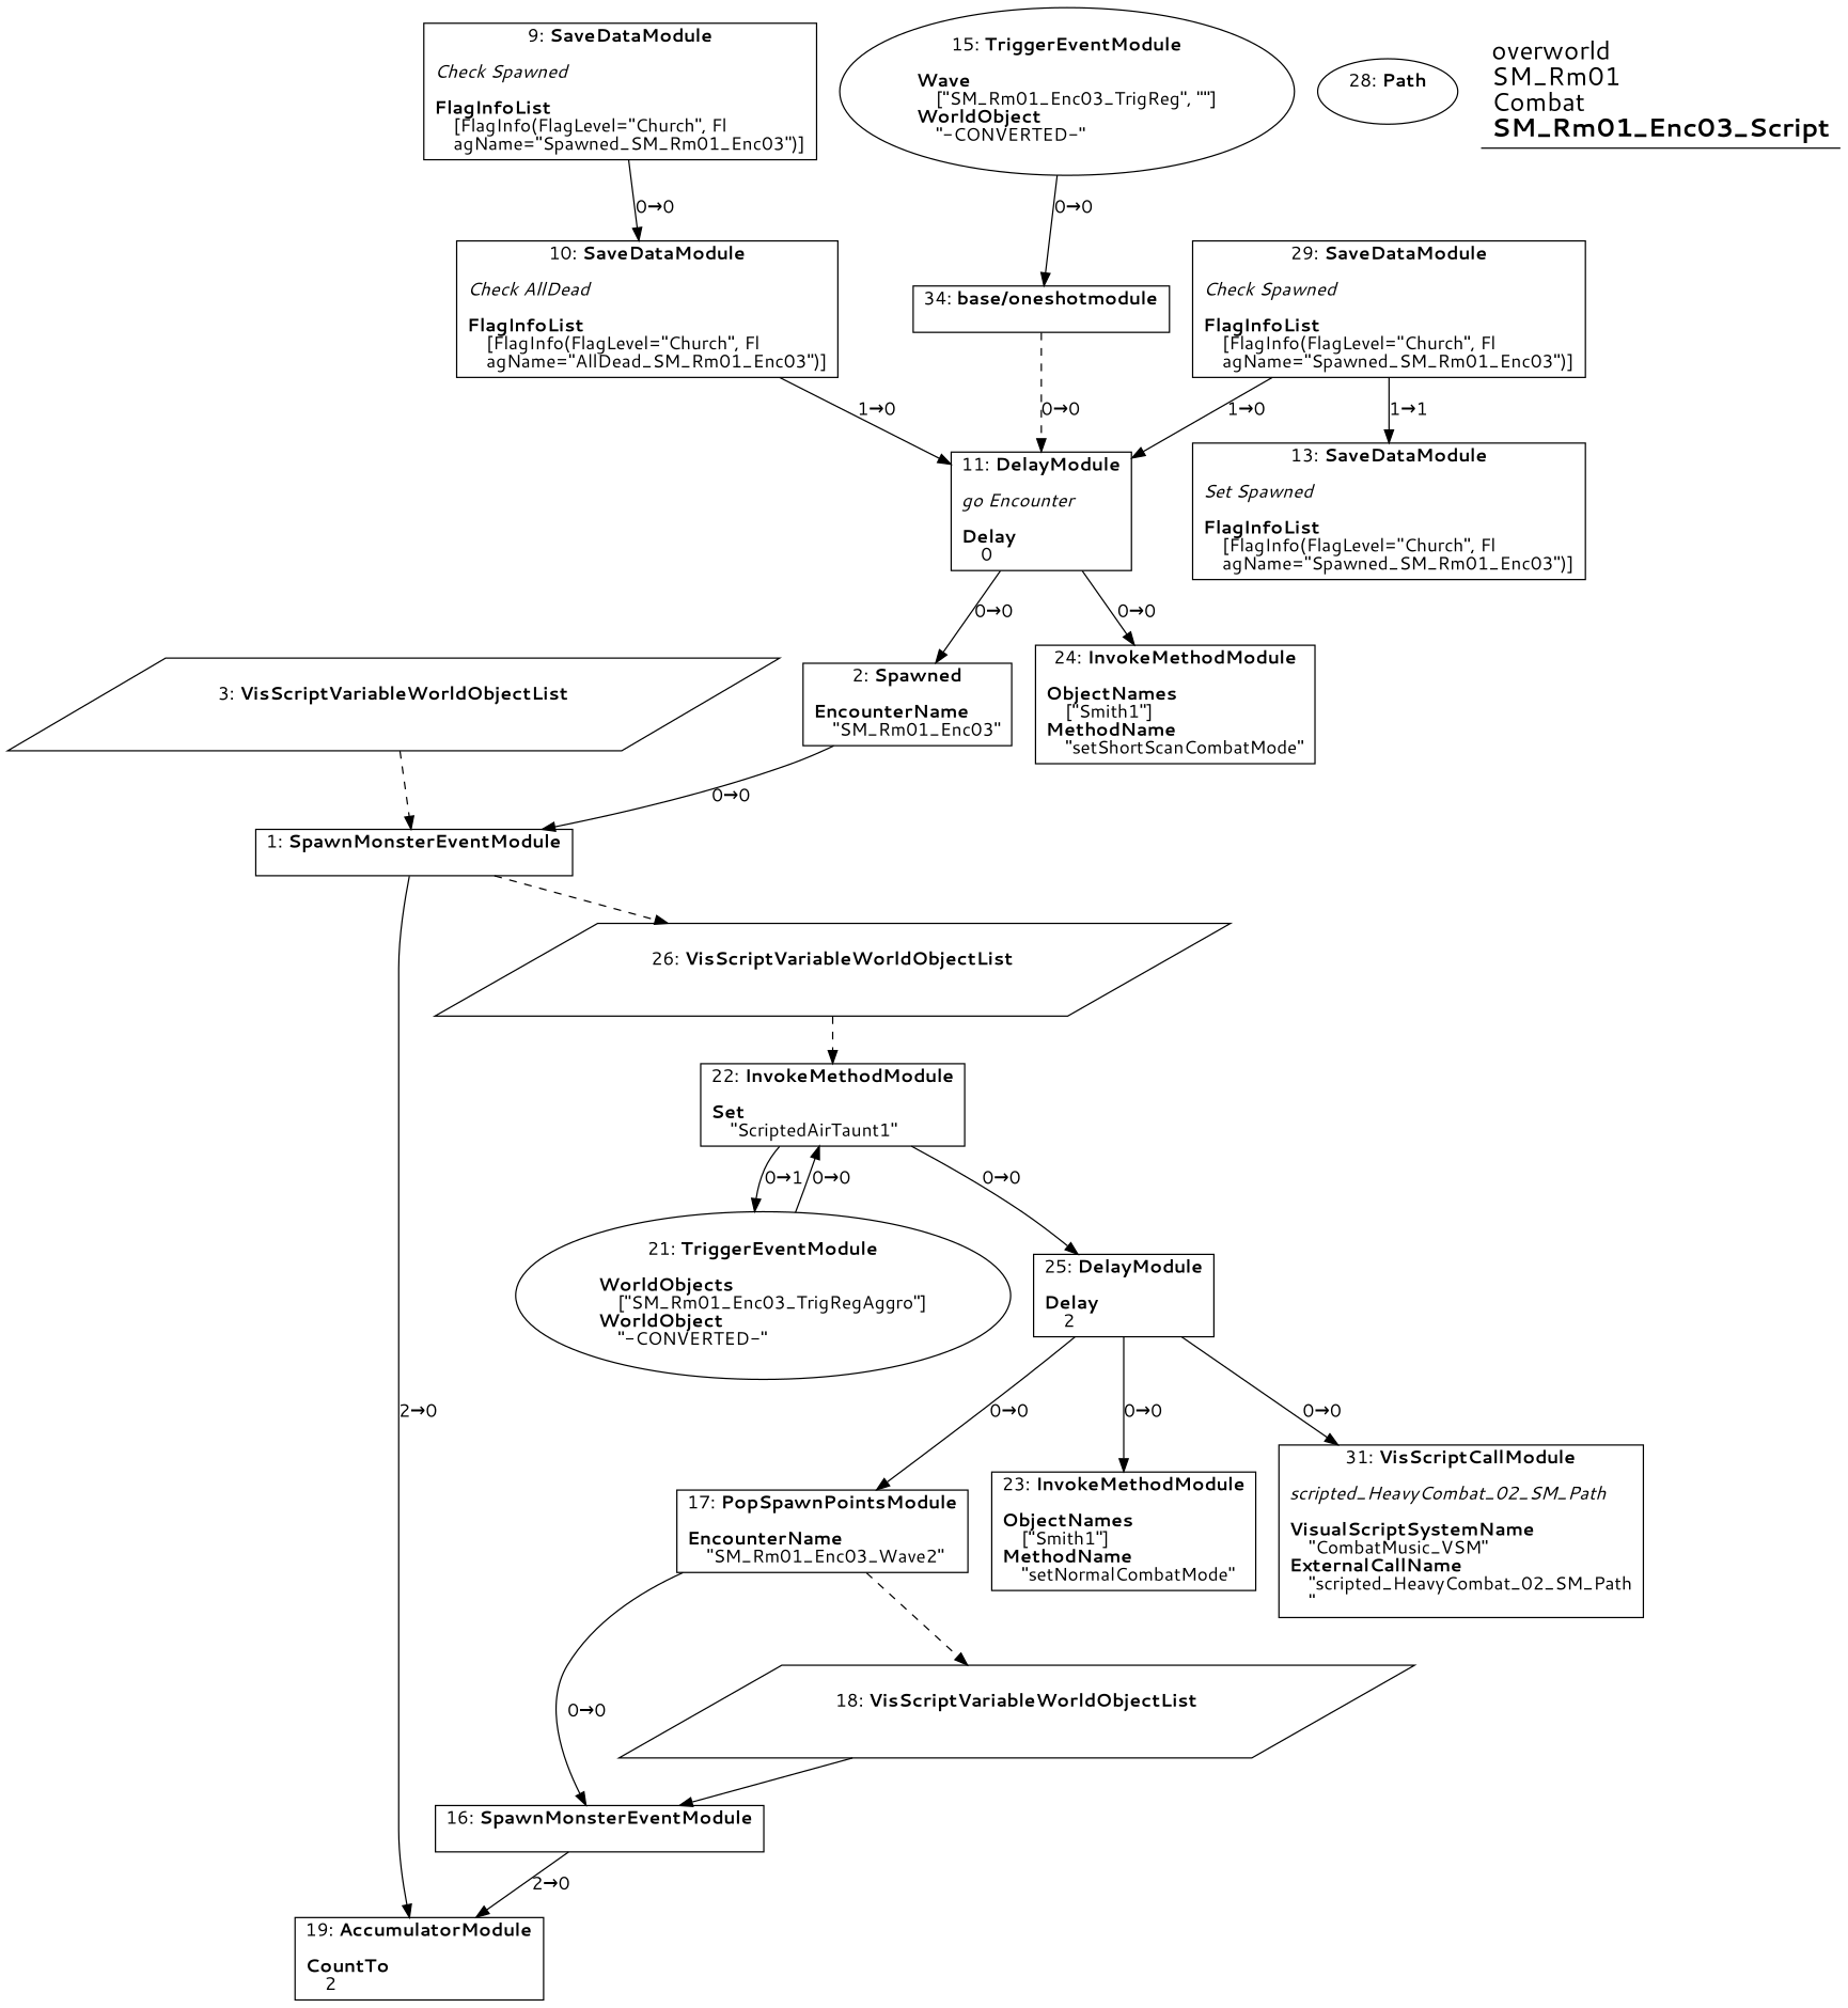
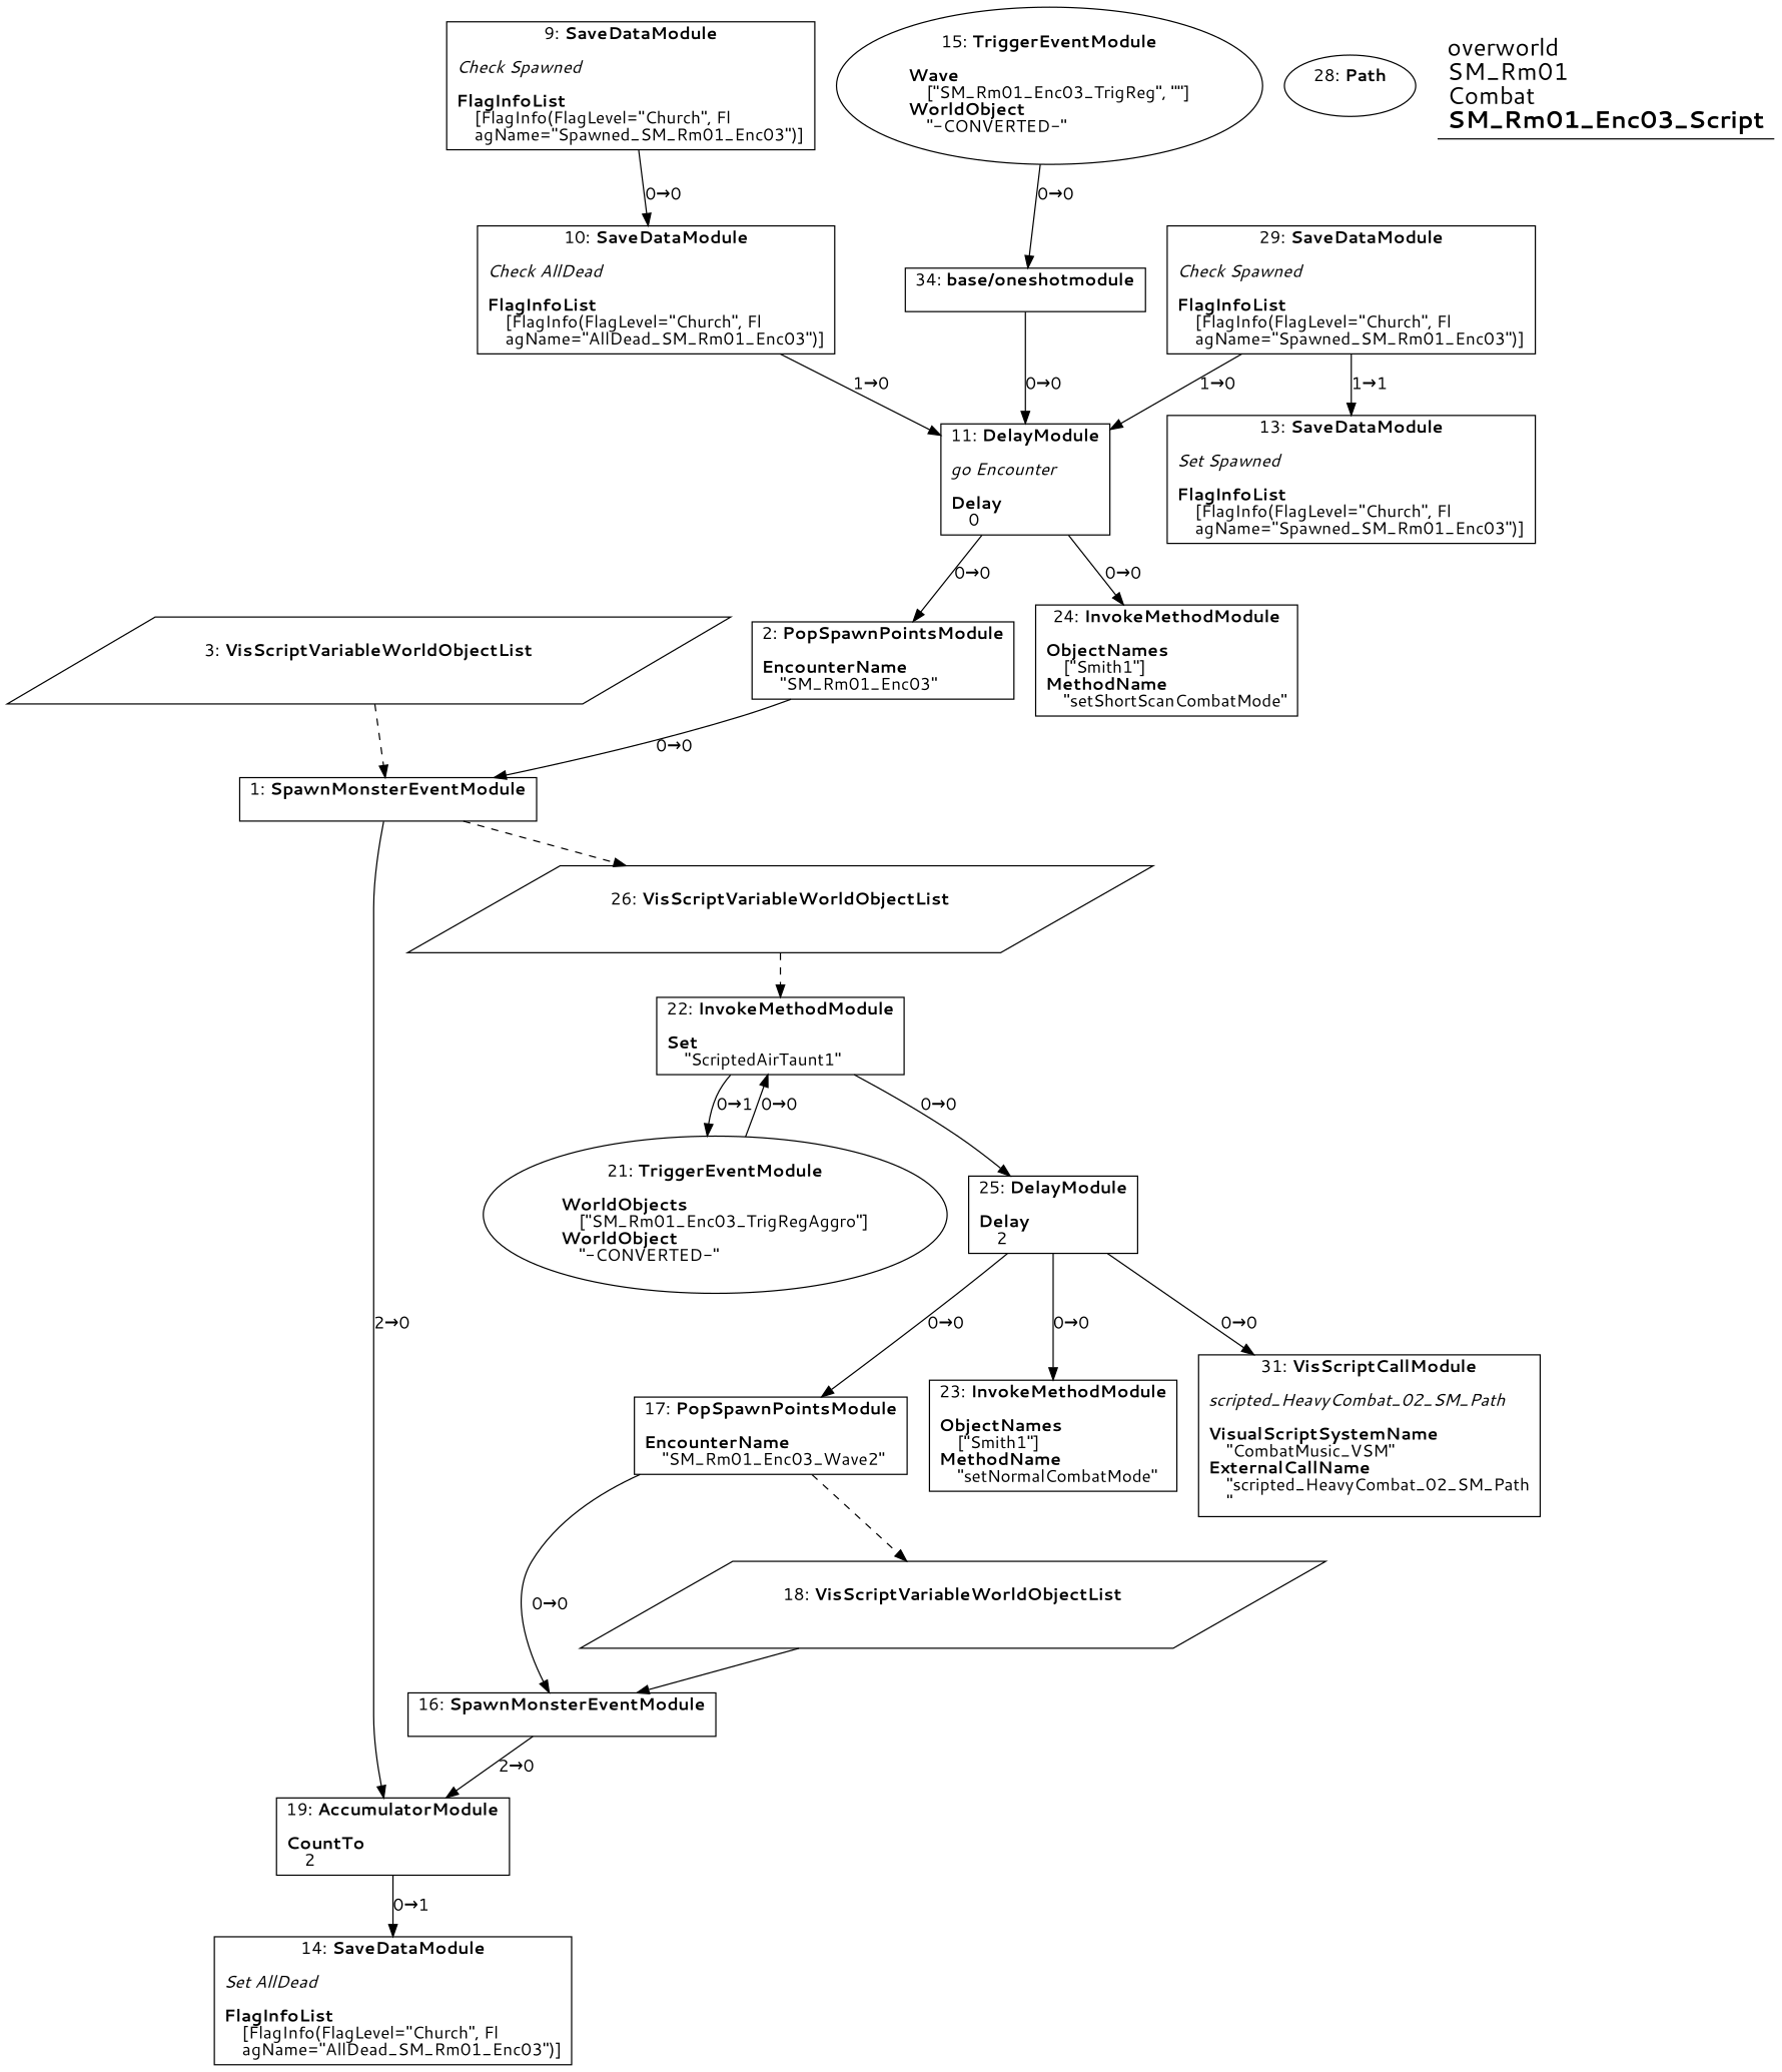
  digraph {
    fontname="Segoe UI"
    splines=spline
    node [fontname="Segoe UI" shape=box]
    edge [fontname="Segoe UI"]
    n1 [label=<1: <b>SpawnMonsterEventModule</b><br/><br/>>]
    n2 [label=<19: <b>AccumulatorModule</b><br/><br/><b>CountTo</b><br align="left"/>    2<br align="left"/>>]
    n3 [label=<26: <b>VisScriptVariableWorldObjectList</b><br/><br/>> shape=parallelogram]
+   n4 [label=<14: <b>SaveDataModule</b><br/><br/><i>Set AllDead<br align="left"/></i><br align="left"/><b>FlagInfoList</b><br align="left"/>    [FlagInfo(FlagLevel=&quot;Church&quot;, Fl<br align="left"/>    agName=&quot;AllDead_SM_Rm01_Enc03&quot;)]<br align="left"/>>]
    n5 [label=<22: <b>InvokeMethodModule</b><br/><br/><b>Set</b><br align="left"/>    &quot;ScriptedAirTaunt1&quot;<br align="left"/>>]
    n6 [label=<3: <b>VisScriptVariableWorldObjectList</b><br/><br/>> shape=parallelogram]
    n7 [label=<21: <b>TriggerEventModule</b><br/><br/><b>WorldObjects</b><br align="left"/>    [&quot;SM_Rm01_Enc03_TrigRegAggro&quot;]<br align="left"/><b>WorldObject</b><br align="left"/>    &quot;-CONVERTED-&quot;<br align="left"/>> shape=oval]
    n8 [label=<25: <b>DelayModule</b><br/><br/><b>Delay</b><br align="left"/>    2<br align="left"/>>]
-   n9 [label=<2: <b>Spawned</b><br/><br/><b>EncounterName</b><br align="left"/>    &quot;SM_Rm01_Enc03&quot;<br align="left"/>>]
+   n9 [label=<2: <b>PopSpawnPointsModule</b><br/><br/><b>EncounterName</b><br align="left"/>    &quot;SM_Rm01_Enc03&quot;<br align="left"/>>]
    n10 [label=<9: <b>SaveDataModule</b><br/><br/><i>Check Spawned<br align="left"/></i><br align="left"/><b>FlagInfoList</b><br align="left"/>    [FlagInfo(FlagLevel=&quot;Church&quot;, Fl<br align="left"/>    agName=&quot;Spawned_SM_Rm01_Enc03&quot;)]<br align="left"/>>]
    n11 [label=<10: <b>SaveDataModule</b><br/><br/><i>Check AllDead<br align="left"/></i><br align="left"/><b>FlagInfoList</b><br align="left"/>    [FlagInfo(FlagLevel=&quot;Church&quot;, Fl<br align="left"/>    agName=&quot;AllDead_SM_Rm01_Enc03&quot;)]<br align="left"/>>]
    n12 [label=<11: <b>DelayModule</b><br/><br/><i>go Encounter<br align="left"/></i><br align="left"/><b>Delay</b><br align="left"/>    0<br align="left"/>>]
    n13 [label=<24: <b>InvokeMethodModule</b><br/><br/><b>ObjectNames</b><br align="left"/>    [&quot;Smith1&quot;]<br align="left"/><b>MethodName</b><br align="left"/>    &quot;setShortScanCombatMode&quot;<br align="left"/>>]
    n14 [label=<13: <b>SaveDataModule</b><br/><br/><i>Set Spawned<br align="left"/></i><br align="left"/><b>FlagInfoList</b><br align="left"/>    [FlagInfo(FlagLevel=&quot;Church&quot;, Fl<br align="left"/>    agName=&quot;Spawned_SM_Rm01_Enc03&quot;)]<br align="left"/>>]
    n15 [label=<15: <b>TriggerEventModule</b><br/><br/><b>Wave</b><br align="left"/>    [&quot;SM_Rm01_Enc03_TrigReg&quot;, &quot;&quot;]<br align="left"/><b>WorldObject</b><br align="left"/>    &quot;-CONVERTED-&quot;<br align="left"/>> shape=oval]
    n16 [label=<34: <b>base/oneshotmodule</b><br/><br/>>]
    n17 [label=<16: <b>SpawnMonsterEventModule</b><br/><br/>>]
    n18 [label=<18: <b>VisScriptVariableWorldObjectList</b><br/><br/>> shape=parallelogram]
    n19 [label=<17: <b>PopSpawnPointsModule</b><br/><br/><b>EncounterName</b><br align="left"/>    &quot;SM_Rm01_Enc03_Wave2&quot;<br align="left"/>>]
    n20 [label=<23: <b>InvokeMethodModule</b><br/><br/><b>ObjectNames</b><br align="left"/>    [&quot;Smith1&quot;]<br align="left"/><b>MethodName</b><br align="left"/>    &quot;setNormalCombatMode&quot;<br align="left"/>>]
    n21 [label=<31: <b>VisScriptCallModule</b><br/><br/><i>scripted_HeavyCombat_02_SM_Path<br align="left"/></i><br align="left"/><b>VisualScriptSystemName</b><br align="left"/>    &quot;CombatMusic_VSM&quot;<br align="left"/><b>ExternalCallName</b><br align="left"/>    &quot;scripted_HeavyCombat_02_SM_Path<br align="left"/>    &quot;<br align="left"/>>]
    n22 [label=<28: <b>Path</b><br/><br/>> shape=oval]
    n23 [label=<29: <b>SaveDataModule</b><br/><br/><i>Check Spawned<br align="left"/></i><br align="left"/><b>FlagInfoList</b><br align="left"/>    [FlagInfo(FlagLevel=&quot;Church&quot;, Fl<br align="left"/>    agName=&quot;Spawned_SM_Rm01_Enc03&quot;)]<br align="left"/>>]
    n24 [label=<<font point-size="20">overworld<br align="left"/>SM_Rm01<br align="left"/>Combat<br align="left"/><b>SM_Rm01_Enc03_Script</b><br align="left"/></font>> shape=underline]
    n1 -> n2 [label="2→0"]
    n1 -> n3 [style=dashed]
+   n2 -> n4 [label="0→1"]
    n3 -> n5 [style=dashed]
    n5 -> n7 [label="0→1"]
    n5 -> n8 [label="0→0"]
    n6 -> n1 [style=dashed]
    n7 -> n5 [label="0→0"]
    n8 -> n19 [label="0→0"]
    n8 -> n20 [label="0→0"]
    n8 -> n21 [label="0→0"]
    n9 -> n1 [label="0→0"]
    n10 -> n11 [label="0→0"]
    n11 -> n12 [label="1→0"]
    n12 -> n9 [label="0→0"]
    n12 -> n13 [label="0→0"]
    n15 -> n16 [label="0→0"]
-   n16 -> n12 [label="0→0" style=dashed]
+   n16 -> n12 [label="0→0"]
    n17 -> n2 [label="2→0"]
    n18 -> n17 [style=solid]
    n19 -> n17 [label="0→0"]
    n19 -> n18 [style=dashed]
    n23 -> n12 [label="1→0"]
    n23 -> n14 [label="1→1"]
  }
